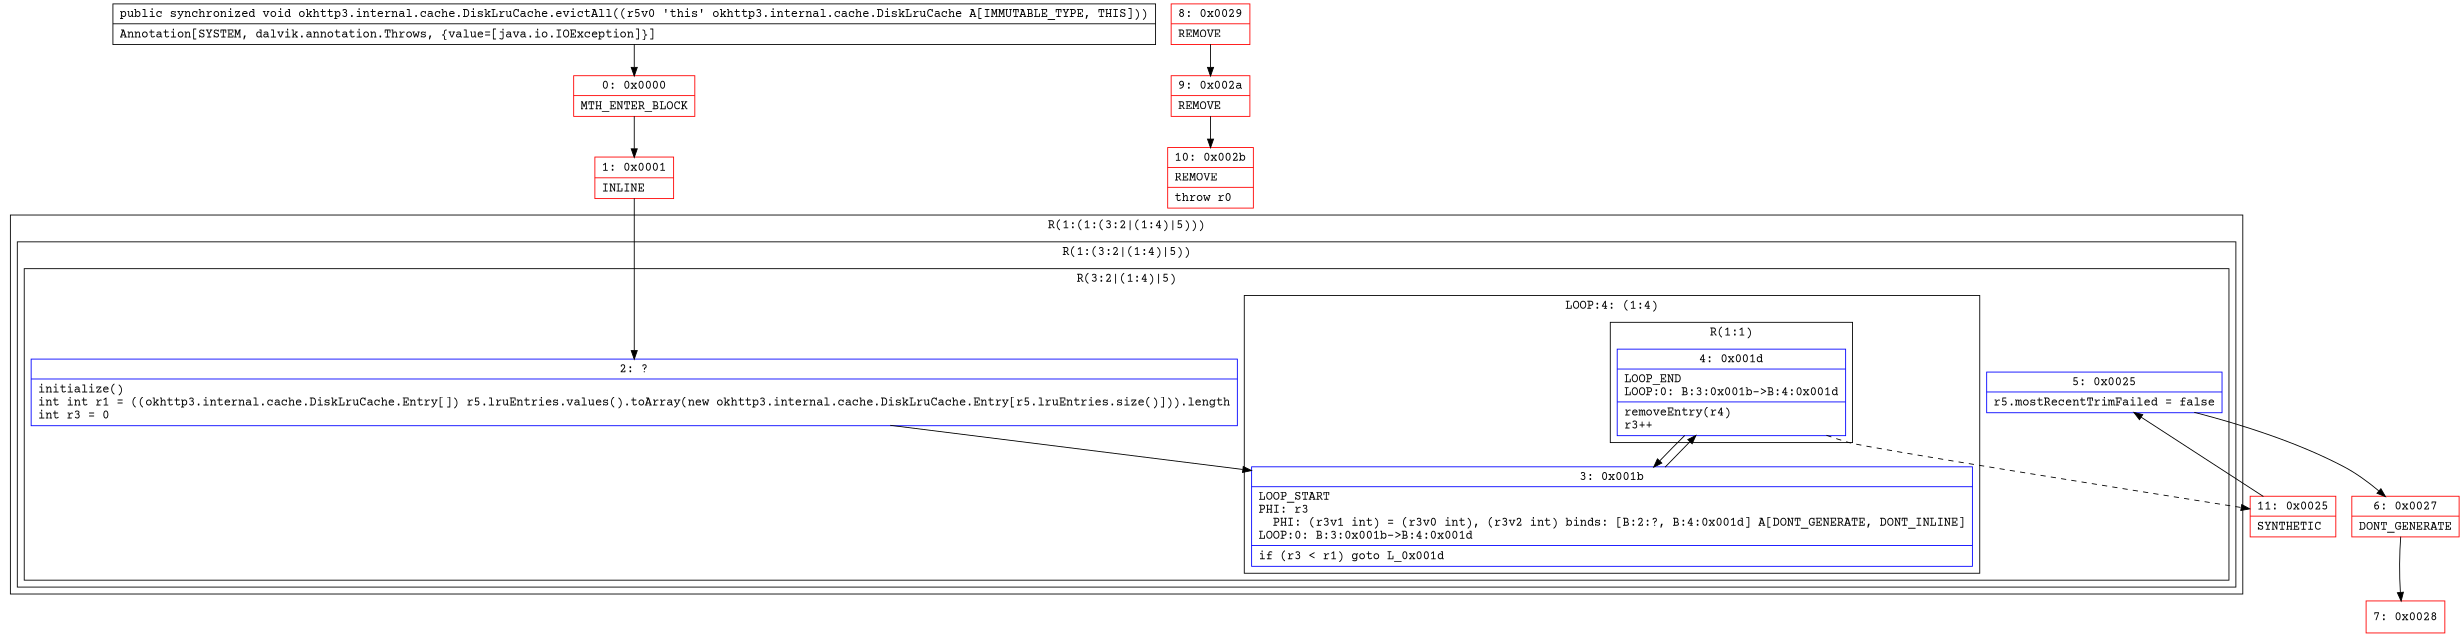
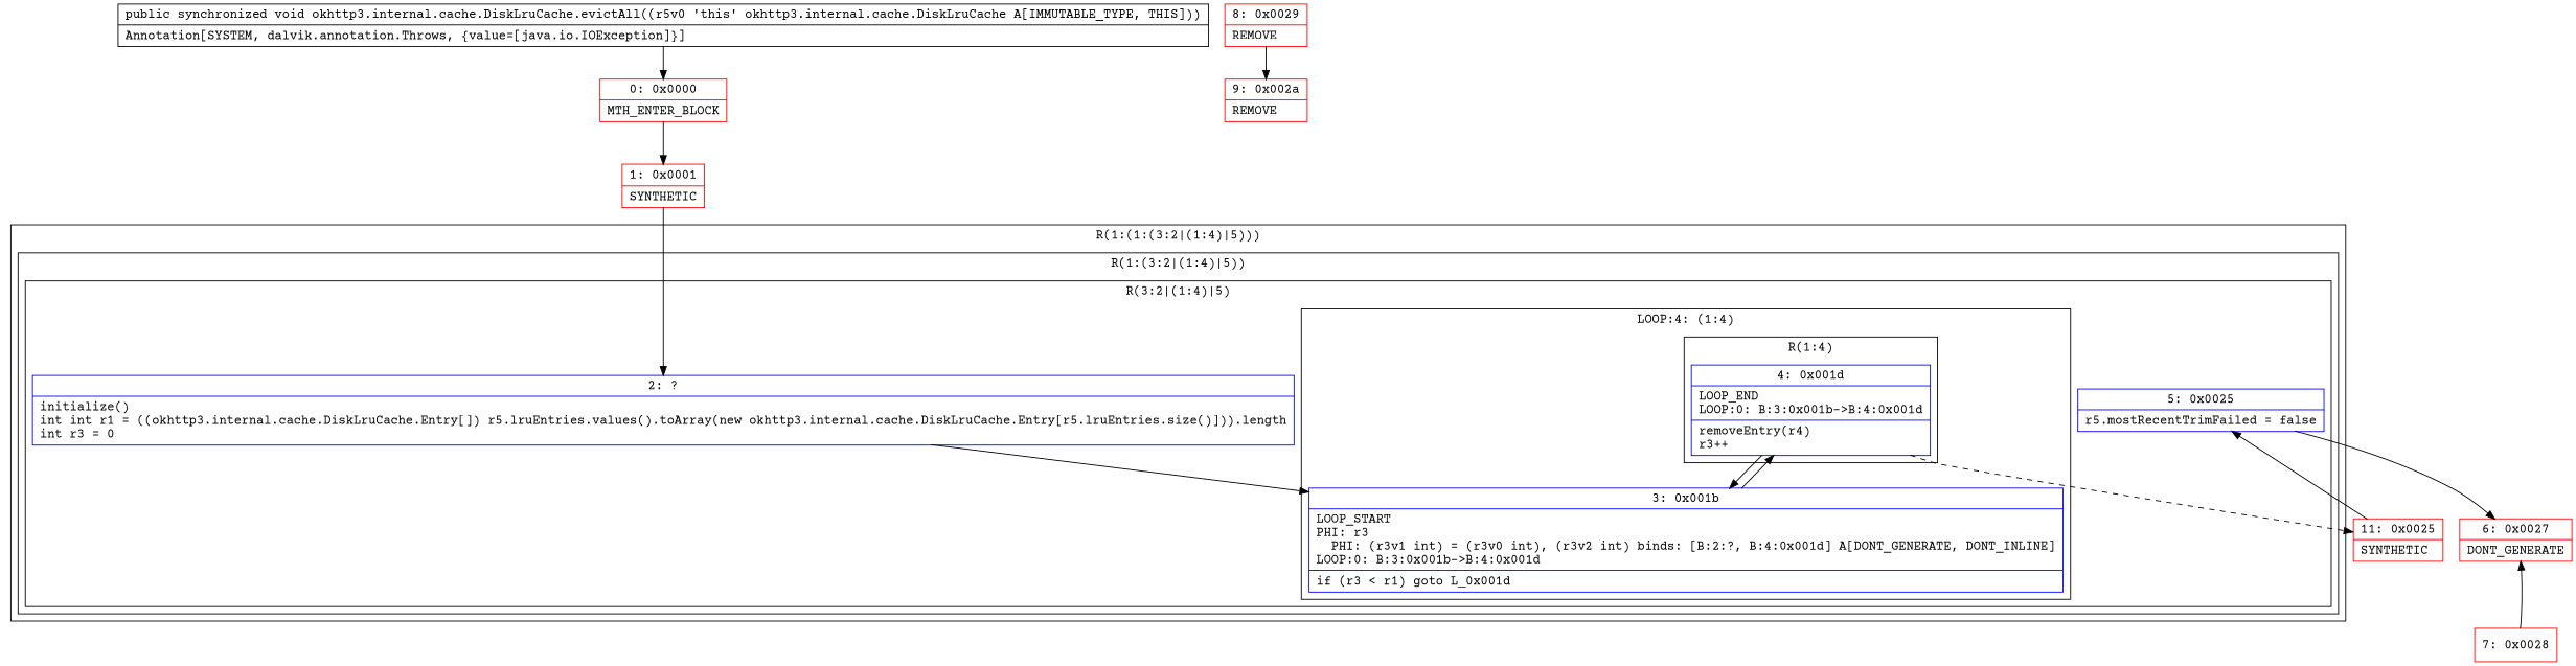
  digraph {
    fontname="Courier Prime"
    node [color=red fontname="Courier Prime" shape=record]
    edge [fontname="Courier Prime"]
    n1 [color=blue label="{4\:\ 0x001d|LOOP_END\lLOOP:0: B:3:0x001b\-\>B:4:0x001d\l|removeEntry(r4)\lr3++\l}"]
    n2 [color=blue label="{3\:\ 0x001b|LOOP_START\lPHI: r3 \l  PHI: (r3v1 int) = (r3v0 int), (r3v2 int) binds: [B:2:?, B:4:0x001d] A[DONT_GENERATE, DONT_INLINE]\lLOOP:0: B:3:0x001b\-\>B:4:0x001d\l|if (r3 \< r1) goto L_0x001d\l}"]
    n3 [color=blue label="{2\:\ ?|initialize()\lint int r1 = ((okhttp3.internal.cache.DiskLruCache.Entry[]) r5.lruEntries.values().toArray(new okhttp3.internal.cache.DiskLruCache.Entry[r5.lruEntries.size()])).length\lint r3 = 0\l}"]
    n4 [color=blue label="{5\:\ 0x0025|r5.mostRecentTrimFailed = false\l}"]
    n5 [label="{11\:\ 0x0025|SYNTHETIC\l}"]
    n6 [label="{6\:\ 0x0027|DONT_GENERATE\l}"]
    n7 [label="{7\:\ 0x0028}"]
    n8 [label="{0\:\ 0x0000|MTH_ENTER_BLOCK\l}"]
-   n9 [label="{1\:\ 0x0001|INLINE\l}"]
+   n9 [label="{1\:\ 0x0001|SYNTHETIC\l}"]
    n10 [label="{8\:\ 0x0029|REMOVE\l}"]
    n11 [label="{9\:\ 0x002a|REMOVE\l}"]
-   n12 [label="{10\:\ 0x002b|REMOVE\l|throw r0\l}"]
    n13 [label="{public synchronized void okhttp3.internal.cache.DiskLruCache.evictAll((r5v0 'this' okhttp3.internal.cache.DiskLruCache A[IMMUTABLE_TYPE, THIS]))  | Annotation[SYSTEM, dalvik.annotation.Throws, \{value=[java.io.IOException]\}]\l}" color=""]
    subgraph cluster_1 {
      label="R(1:(1:(3:2|(1:4)|5)))"
      subgraph cluster_2 {
        label="R(1:(3:2|(1:4)|5))"
        subgraph cluster_3 {
          label="R(3:2|(1:4)|5)"
          n3
          n4
          subgraph cluster_4 {
            label="LOOP:4: (1:4)"
            n2
            subgraph cluster_5 {
-             label="R(1:1)"
+             label="R(1:4)"
              n1
            }
          }
        }
      }
    }
    n1 -> n2
    n1 -> n5 [style=dashed]
    n2 -> n1
    n3 -> n2
    n4 -> n6
    n5 -> n4
-   n6 -> n7
+   n7 -> n6
    n8 -> n9
    n9 -> n3
    n10 -> n11
-   n11 -> n12
    n13 -> n8
  }
